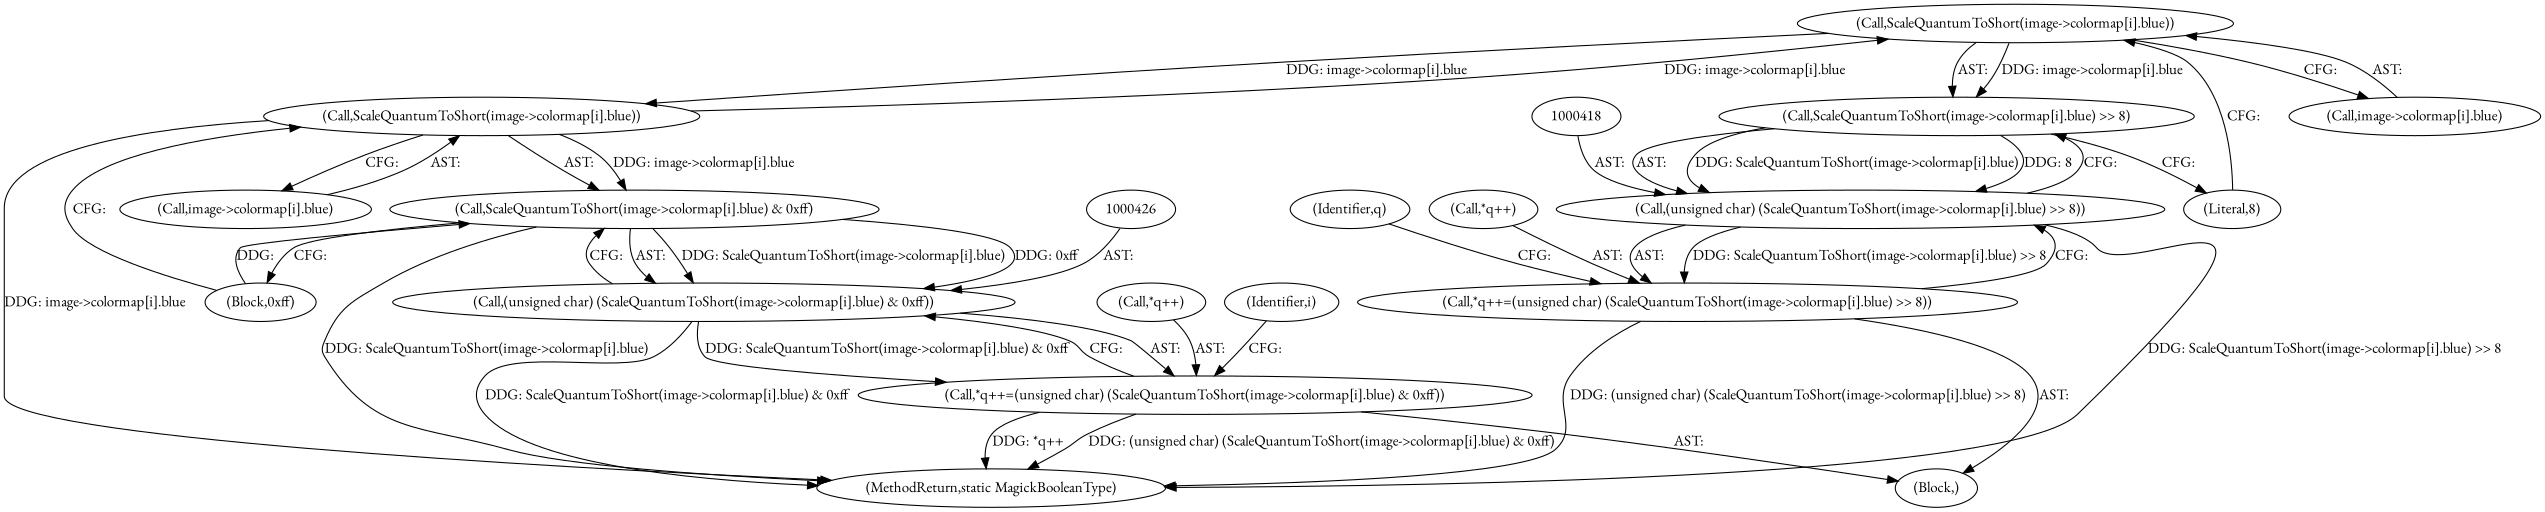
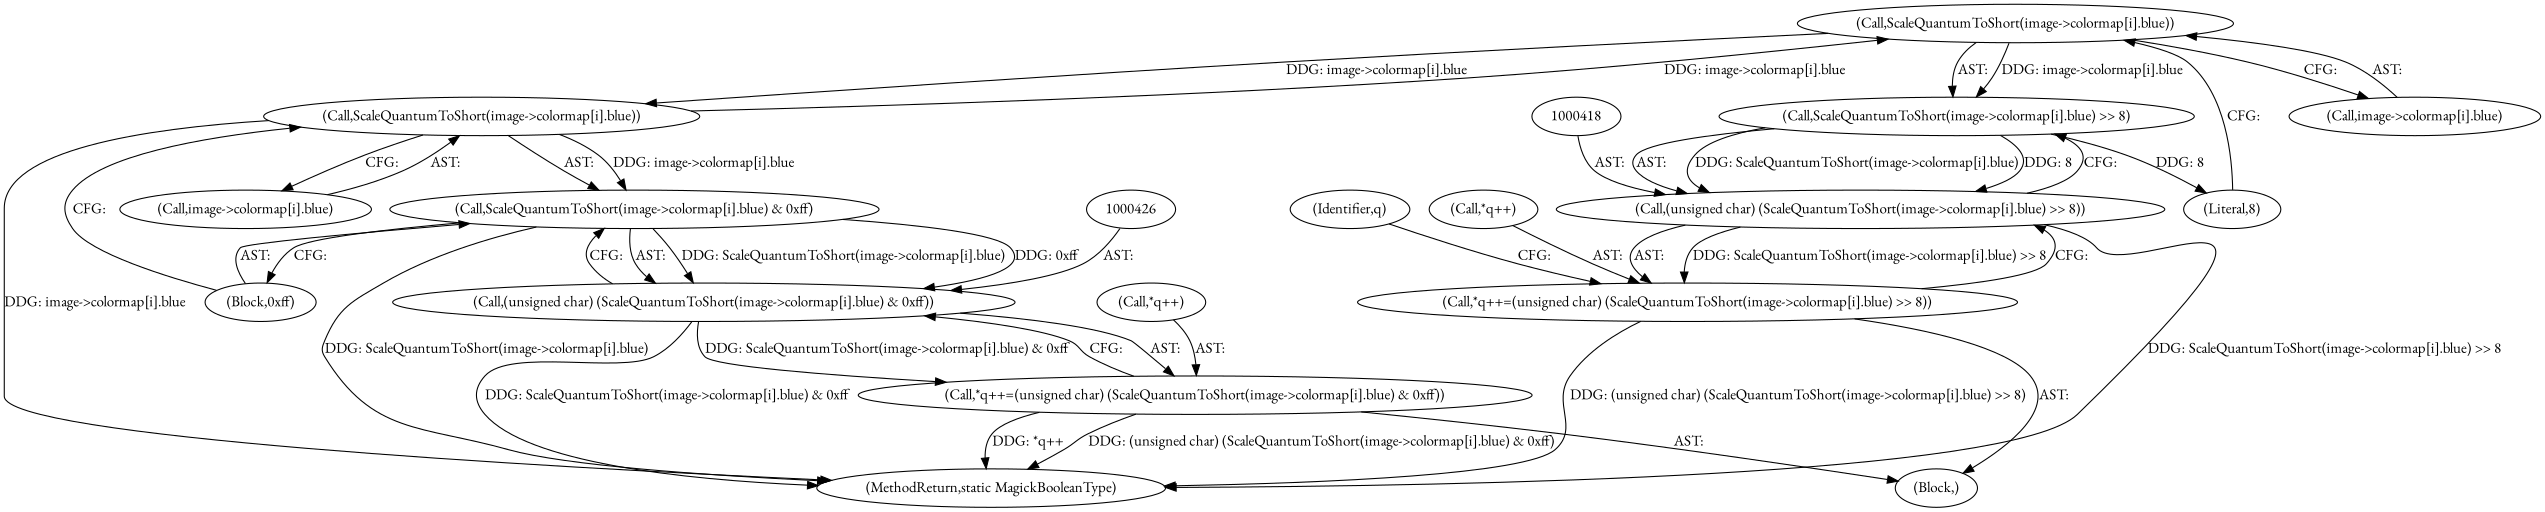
  digraph {
    fontname="EB Garamond"
    node [fontname="EB Garamond"]
    edge [fontname="EB Garamond"]
    n1 [label="(Call,ScaleQuantumToShort(image->colormap[i].blue))"]
    n2 [label="(Call,ScaleQuantumToShort(image->colormap[i].blue))"]
    n3 [label="(Call,ScaleQuantumToShort(image->colormap[i].blue) >> 8)"]
    n4 [label="(Call,image->colormap[i].blue)"]
    n5 [label="(Call,ScaleQuantumToShort(image->colormap[i].blue) & 0xff)"]
    n6 [label="(MethodReturn,static MagickBooleanType)"]
    n7 [label="(Call,image->colormap[i].blue)"]
    n8 [label="(Call,(unsigned char) (ScaleQuantumToShort(image->colormap[i].blue) >> 8))"]
    n9 [label="(Literal,8)"]
    n10 [label="(Call,(unsigned char) (ScaleQuantumToShort(image->colormap[i].blue) & 0xff))"]
    n11 [label="(Block,0xff)"]
    n12 [label="(Call,*q++=(unsigned char) (ScaleQuantumToShort(image->colormap[i].blue) >> 8))"]
    n13 [label="(Block,)"]
    n14 [label="(Call,*q++=(unsigned char) (ScaleQuantumToShort(image->colormap[i].blue) & 0xff))"]
    n15 [label="(Identifier,q)"]
    n16 [label="(Call,*q++)"]
-   n17 [label="(Identifier,i)"]
    n18 [label="(Call,*q++)"]
    n19 [label=1000418]
    1000426
    n1 -> n2 [label="DDG: image->colormap[i].blue"]
    n1 -> n3 [label="AST: "]
    n1 -> n3 [label="DDG: image->colormap[i].blue"]
    n1 -> n4 [label="CFG: "]
    n2 -> n1 [label="DDG: image->colormap[i].blue"]
    n2 -> n5 [label="AST: "]
    n2 -> n5 [label="DDG: image->colormap[i].blue"]
    n2 -> n6 [label="DDG: image->colormap[i].blue"]
    n2 -> n7 [label="CFG: "]
    n3 -> n8 [label="AST: "]
    n3 -> n8 [label="DDG: ScaleQuantumToShort(image->colormap[i].blue)"]
    n3 -> n8 [label="DDG: 8"]
-   n3 -> n9 [label="CFG: "]
+   n3 -> n9 [label="DDG: 8"]
    n4 -> n1 [label="AST: "]
    n5 -> n6 [label="DDG: ScaleQuantumToShort(image->colormap[i].blue)"]
    n5 -> n10 [label="AST: "]
    n5 -> n10 [label="DDG: ScaleQuantumToShort(image->colormap[i].blue)"]
    n5 -> n10 [label="DDG: 0xff"]
    n5 -> n11 [label="CFG: "]
    n7 -> n2 [label="AST: "]
    n8 -> n3 [label="CFG: "]
    n8 -> n6 [label="DDG: ScaleQuantumToShort(image->colormap[i].blue) >> 8"]
    n8 -> n12 [label="AST: "]
    n8 -> n12 [label="DDG: ScaleQuantumToShort(image->colormap[i].blue) >> 8"]
    n9 -> n1 [label="CFG: "]
    n10 -> n5 [label="CFG: "]
    n10 -> n6 [label="DDG: ScaleQuantumToShort(image->colormap[i].blue) & 0xff"]
    n10 -> n14 [label="AST: "]
    n10 -> n14 [label="DDG: ScaleQuantumToShort(image->colormap[i].blue) & 0xff"]
    n11 -> n2 [label="CFG: "]
-   n11 -> n5 [label="DDG: "]
+   n11 -> n5 [label="AST: "]
    n12 -> n6 [label="DDG: (unsigned char) (ScaleQuantumToShort(image->colormap[i].blue) >> 8)"]
    n12 -> n8 [label="CFG: "]
    n12 -> n13 [label="AST: "]
    n14 -> n6 [label="DDG: *q++"]
    n14 -> n6 [label="DDG: (unsigned char) (ScaleQuantumToShort(image->colormap[i].blue) & 0xff)"]
    n14 -> n10 [label="CFG: "]
    n14 -> n13 [label="AST: "]
    n15 -> n12 [label="CFG: "]
    n16 -> n14 [label="AST: "]
-   n17 -> n14 [label="CFG: "]
    n18 -> n12 [label="AST: "]
    n19 -> n8 [label="AST: "]
    1000426 -> n10 [label="AST: "]
  }
